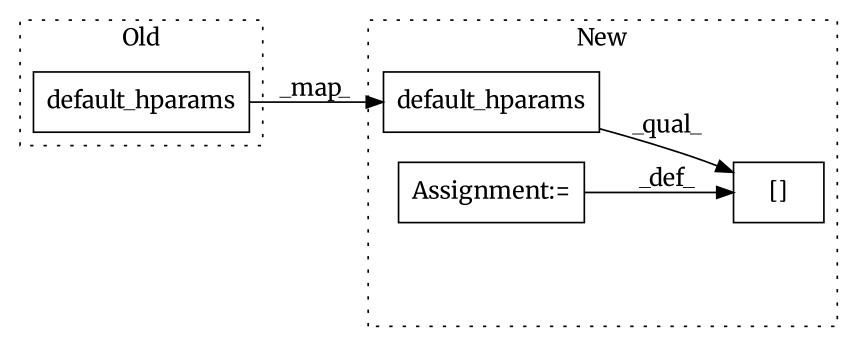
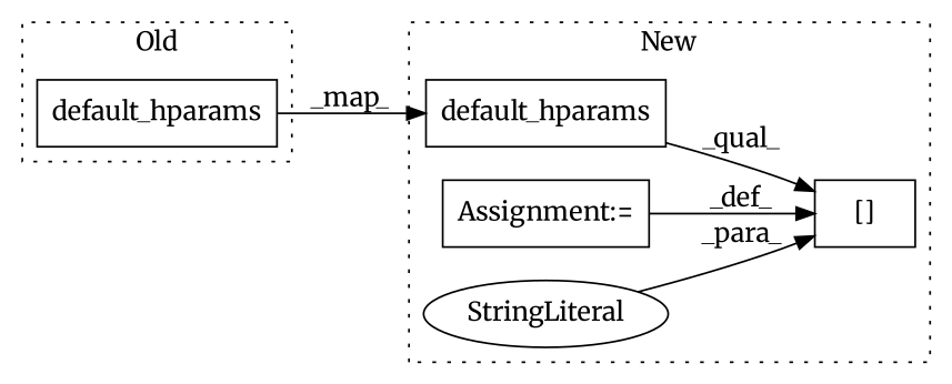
  digraph {
    rankdir=LR
    fontname=Merriweather
    node [a=32 l=17 shape=box fontname=Merriweather]
    edge [fontname=Merriweather]
    n1 [label=default_hparams s=791]
    n2 [a=2 l="14,1" label="[]" s="842,866"]
    n3 [a=7 l=1 label="Assignment:=" s=867]
+   n4 [a=45 l=10 label=StringLiteral s=856 shape=ellipse]
    n5 [label=default_hparams s=448]
    subgraph cluster_1 {
      label=New
      style=dotted
      n1
      n2
      n3
+     n4
    }
    subgraph cluster_2 {
      label=Old
      style=dotted
      n5
    }
    n1 -> n2 [label=_qual_]
    n3 -> n2 [label=_def_]
+   n4 -> n2 [label=_para_]
    n5 -> n1 [label=_map_]
  }
